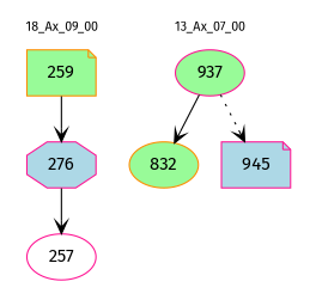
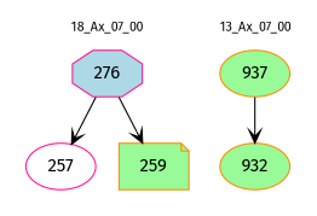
  digraph {
    fontname="Fira Sans"
    node [color=deeppink fillcolor=palegreen fontname="Fira Sans" shape=ellipse style=filled]
    edge [arrowhead=vee color=black fontname="Fira Sans" style=solid]
    n1 [fillcolor=lightblue label=276 shape=octagon]
    n2 [fillcolor=white label=257]
    n3 [color=darkorange label=259 shape=note]
-   n4 [label=937]
-   n5 [color=darkorange label=832]
-   n6 [fillcolor=lightblue label=945 shape=note]
+   n4 [color=darkorange label=937]
+   n5 [color=darkorange label=932]
    subgraph cluster_1 {
      color=white
      fontsize=10
-     label="18_Ax_09_00"
+     label="18_Ax_07_00"
      n1
      n2
      n3
    }
    subgraph cluster_2 {
      color=white
      fontsize=10
      label="13_Ax_07_00"
      n4
      n5
-     n6
    }
    n1 -> n2
-   n3 -> n1
+   n1 -> n3
    n4 -> n5
-   n4 -> n6 [style=dotted]
  }
